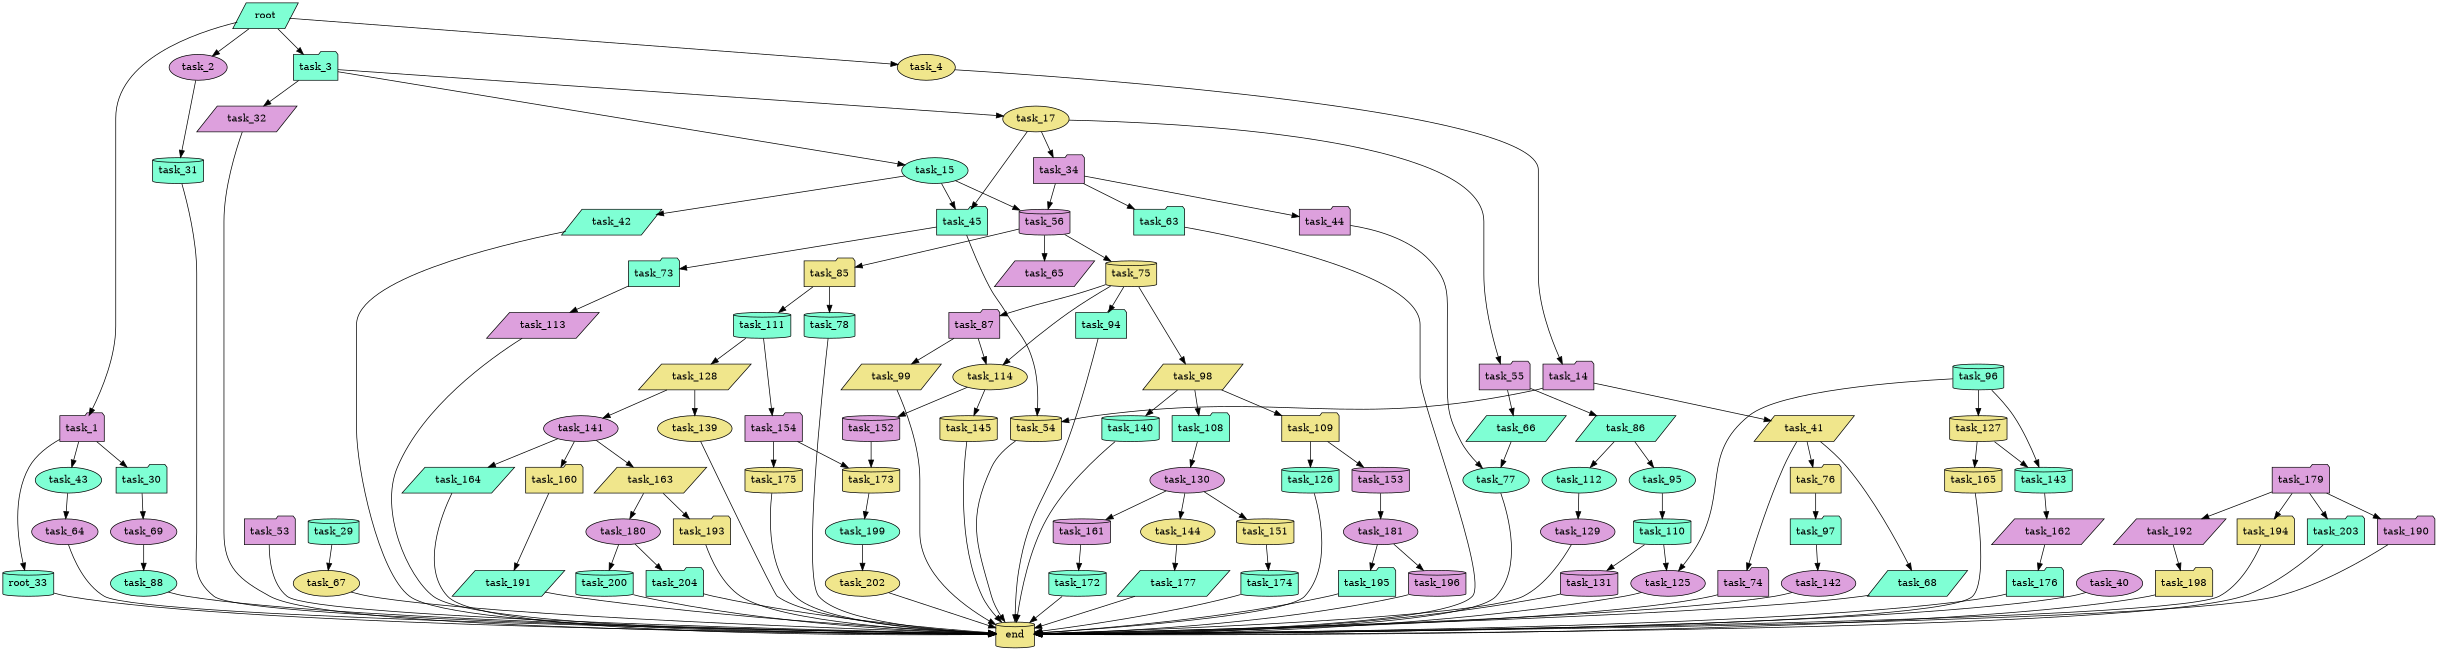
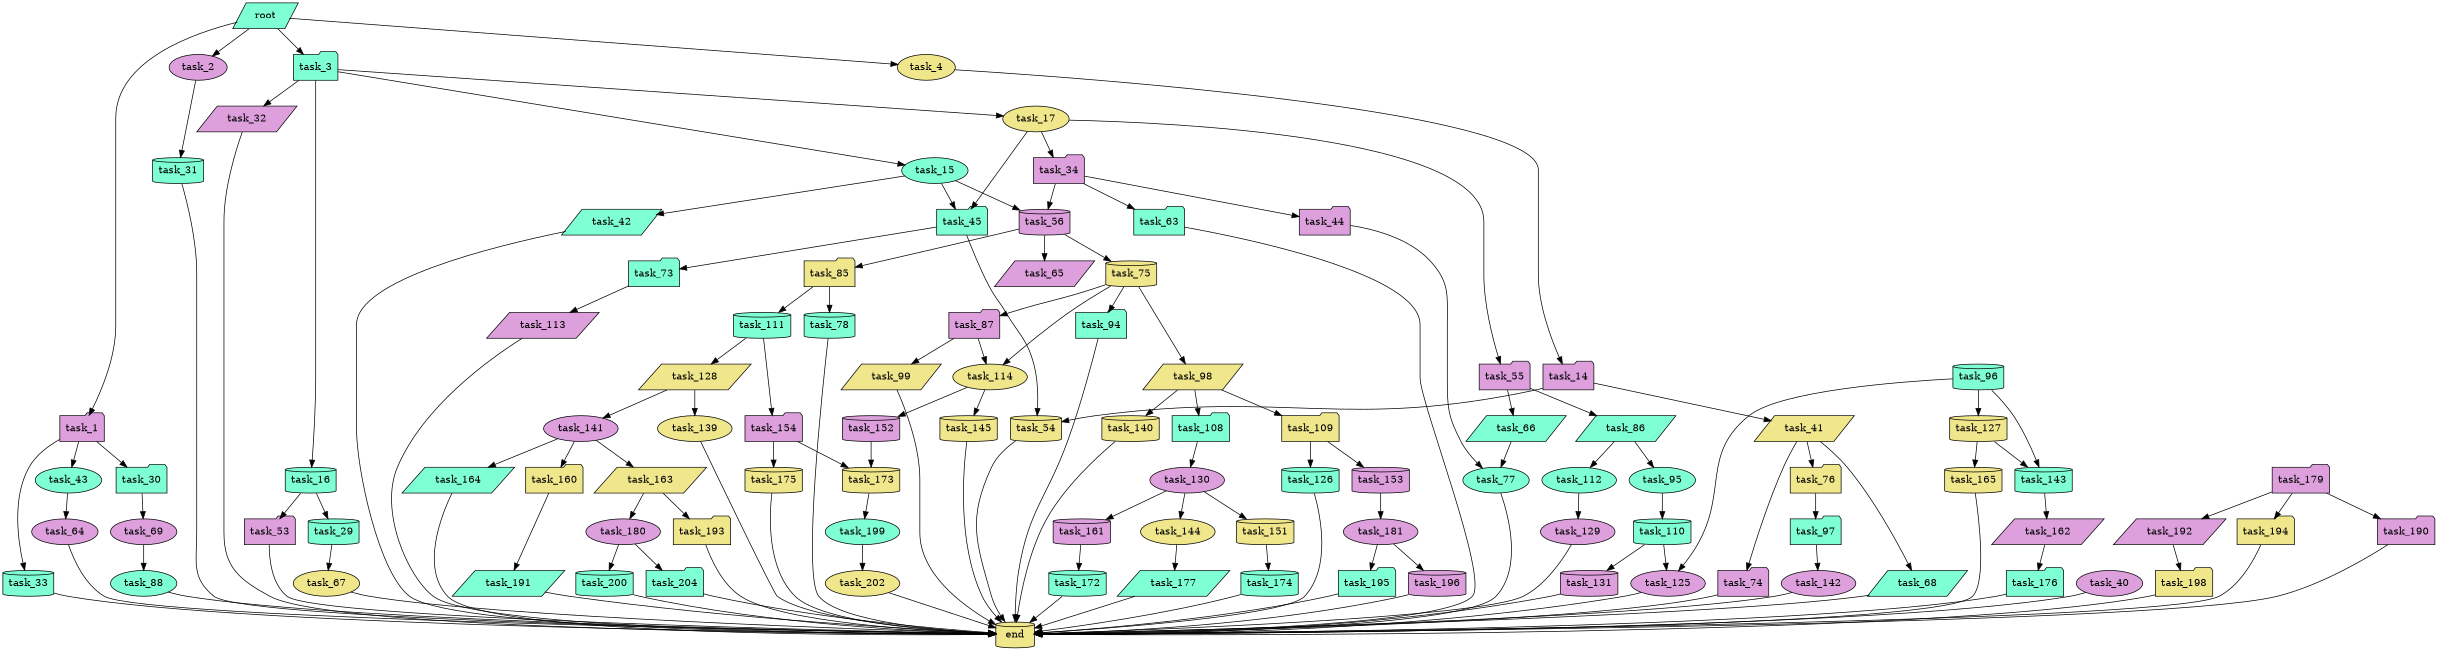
  digraph {
    node [fillcolor=aquamarine shape=folder style=filled]
    root [shape=parallelogram]
    task_1 [fillcolor=plum]
    task_2 [fillcolor=plum shape=ellipse]
    task_3
    task_4 [fillcolor=khaki shape=ellipse]
    task_30
-   task_33 [shape=cylinder label=root_33]
+   task_33 [shape=cylinder]
    task_43 [shape=ellipse]
    task_31 [shape=cylinder]
    task_15 [shape=ellipse]
+   task_16 [shape=cylinder]
    task_17 [fillcolor=khaki shape=ellipse]
    task_32 [fillcolor=plum shape=parallelogram]
    task_14 [fillcolor=plum]
    task_69 [fillcolor=plum shape=ellipse]
    end [fillcolor=khaki shape=cylinder]
    task_64 [fillcolor=plum shape=ellipse]
    task_42 [shape=parallelogram]
    task_45
    task_56 [fillcolor=plum shape=cylinder]
    task_29 [shape=cylinder]
    task_53 [fillcolor=plum]
    task_34 [fillcolor=plum]
    task_55 [fillcolor=plum]
    task_41 [fillcolor=khaki shape=parallelogram]
    task_54 [fillcolor=khaki shape=cylinder]
    task_88 [shape=ellipse]
    task_73
    task_65 [fillcolor=plum shape=parallelogram]
    task_75 [fillcolor=khaki shape=cylinder]
    task_85 [fillcolor=khaki]
    task_67 [fillcolor=khaki shape=ellipse]
    task_44 [fillcolor=plum]
    task_63
    task_40 [fillcolor=plum shape=ellipse]
    task_66 [shape=parallelogram]
    task_86 [shape=parallelogram]
    task_68 [shape=parallelogram]
    task_74 [fillcolor=plum]
    task_76 [fillcolor=khaki]
    task_97
    task_113 [fillcolor=plum shape=parallelogram]
    task_87 [fillcolor=plum]
    task_94
    task_98 [fillcolor=khaki shape=parallelogram]
    task_114 [fillcolor=khaki shape=ellipse]
    task_78 [shape=cylinder]
    task_111 [shape=cylinder]
    task_77 [shape=ellipse]
    task_95 [shape=ellipse]
    task_112 [shape=ellipse]
    task_142 [fillcolor=plum shape=ellipse]
    task_110 [shape=cylinder]
    task_129 [fillcolor=plum shape=ellipse]
    task_96 [shape=cylinder]
    task_125 [fillcolor=plum shape=ellipse]
    task_127 [fillcolor=khaki shape=cylinder]
    task_143 [shape=cylinder]
    task_99 [fillcolor=khaki shape=parallelogram]
    task_108
    task_109 [fillcolor=khaki]
-   task_140 [shape=cylinder]
+   task_140 [fillcolor=khaki shape=cylinder]
    task_145 [fillcolor=khaki shape=cylinder]
    task_152 [fillcolor=plum shape=cylinder]
    task_128 [fillcolor=khaki shape=parallelogram]
    task_154 [fillcolor=plum]
    task_165 [fillcolor=khaki shape=cylinder]
    task_162 [fillcolor=plum shape=parallelogram]
    task_130 [fillcolor=plum shape=ellipse]
    task_126 [shape=cylinder]
    task_153 [fillcolor=plum shape=cylinder]
    task_173 [fillcolor=khaki shape=cylinder]
    task_139 [fillcolor=khaki shape=ellipse]
    task_141 [fillcolor=plum shape=ellipse]
    task_175 [fillcolor=khaki shape=cylinder]
    task_131 [fillcolor=plum shape=cylinder]
    task_176
    task_144 [fillcolor=khaki shape=ellipse]
    task_151 [fillcolor=khaki shape=cylinder]
    task_161 [fillcolor=plum shape=cylinder]
    task_181 [fillcolor=plum shape=ellipse]
    task_177 [shape=parallelogram]
    task_174 [shape=cylinder]
    task_172 [shape=cylinder]
    task_195
    task_196 [fillcolor=plum shape=cylinder]
    task_160 [fillcolor=khaki]
    task_163 [fillcolor=khaki shape=parallelogram]
    task_164 [shape=parallelogram]
    task_199 [shape=ellipse]
    task_191 [shape=parallelogram]
    task_180 [fillcolor=plum shape=ellipse]
    task_193 [fillcolor=khaki]
    task_179 [fillcolor=plum]
    task_190 [fillcolor=plum]
    task_192 [fillcolor=plum shape=parallelogram]
    task_194 [fillcolor=khaki]
-   task_203
    task_200 [shape=cylinder]
    task_204
    task_202 [fillcolor=khaki shape=ellipse]
    task_198 [fillcolor=khaki]
    root -> task_1
    root -> task_2
    root -> task_3
    root -> task_4
    task_1 -> task_30
    task_1 -> task_33
    task_1 -> task_43
    task_2 -> task_31
    task_3 -> task_15
+   task_3 -> task_16
    task_3 -> task_17
    task_3 -> task_32
    task_4 -> task_14
    task_30 -> task_69
    task_33 -> end
    task_43 -> task_64
    task_31 -> end
    task_15 -> task_42
    task_15 -> task_45
    task_15 -> task_56
+   task_16 -> task_29
+   task_16 -> task_53
    task_17 -> task_45
    task_17 -> task_34
    task_17 -> task_55
    task_32 -> end
    task_14 -> task_41
    task_14 -> task_54
    task_69 -> task_88
    task_64 -> end
    task_42 -> end
    task_45 -> task_54
    task_45 -> task_73
    task_56 -> task_65
    task_56 -> task_75
    task_56 -> task_85
    task_29 -> task_67
    task_53 -> end
    task_34 -> task_56
    task_34 -> task_44
    task_34 -> task_63
    task_55 -> task_66
    task_55 -> task_86
    task_41 -> task_68
    task_41 -> task_74
    task_41 -> task_76
    task_54 -> end
    task_88 -> end
    task_73 -> task_113
    task_75 -> task_87
    task_75 -> task_94
    task_75 -> task_98
    task_75 -> task_114
    task_85 -> task_78
    task_85 -> task_111
    task_67 -> end
    task_44 -> task_77
    task_63 -> end
    task_40 -> end
    task_66 -> task_77
    task_86 -> task_95
    task_86 -> task_112
    task_68 -> end
    task_74 -> end
    task_76 -> task_97
    task_97 -> task_142
    task_113 -> end
    task_87 -> task_114
    task_87 -> task_99
    task_94 -> end
    task_98 -> task_108
    task_98 -> task_109
    task_98 -> task_140
    task_114 -> task_145
    task_114 -> task_152
    task_78 -> end
    task_111 -> task_128
    task_111 -> task_154
    task_77 -> end
    task_95 -> task_110
    task_112 -> task_129
    task_142 -> end
    task_110 -> task_125
    task_110 -> task_131
    task_129 -> end
    task_96 -> task_125
    task_96 -> task_127
    task_96 -> task_143
    task_125 -> end
    task_127 -> task_143
    task_127 -> task_165
    task_143 -> task_162
    task_99 -> end
    task_108 -> task_130
    task_109 -> task_126
    task_109 -> task_153
    task_140 -> end
    task_145 -> end
    task_152 -> task_173
    task_128 -> task_139
    task_128 -> task_141
    task_154 -> task_173
    task_154 -> task_175
    task_165 -> end
    task_162 -> task_176
    task_130 -> task_144
    task_130 -> task_151
    task_130 -> task_161
    task_126 -> end
    task_153 -> task_181
    task_173 -> task_199
    task_139 -> end
    task_141 -> task_160
    task_141 -> task_163
    task_141 -> task_164
    task_175 -> end
    task_131 -> end
    task_176 -> end
    task_144 -> task_177
    task_151 -> task_174
    task_161 -> task_172
    task_181 -> task_195
    task_181 -> task_196
    task_177 -> end
    task_174 -> end
    task_172 -> end
    task_195 -> end
    task_196 -> end
    task_160 -> task_191
    task_163 -> task_180
    task_163 -> task_193
    task_164 -> end
    task_199 -> task_202
    task_191 -> end
    task_180 -> task_200
    task_180 -> task_204
    task_193 -> end
    task_179 -> task_190
    task_179 -> task_192
    task_179 -> task_194
-   task_179 -> task_203
    task_190 -> end
    task_192 -> task_198
    task_194 -> end
-   task_203 -> end
    task_200 -> end
    task_204 -> end
    task_202 -> end
    task_198 -> end
  }
